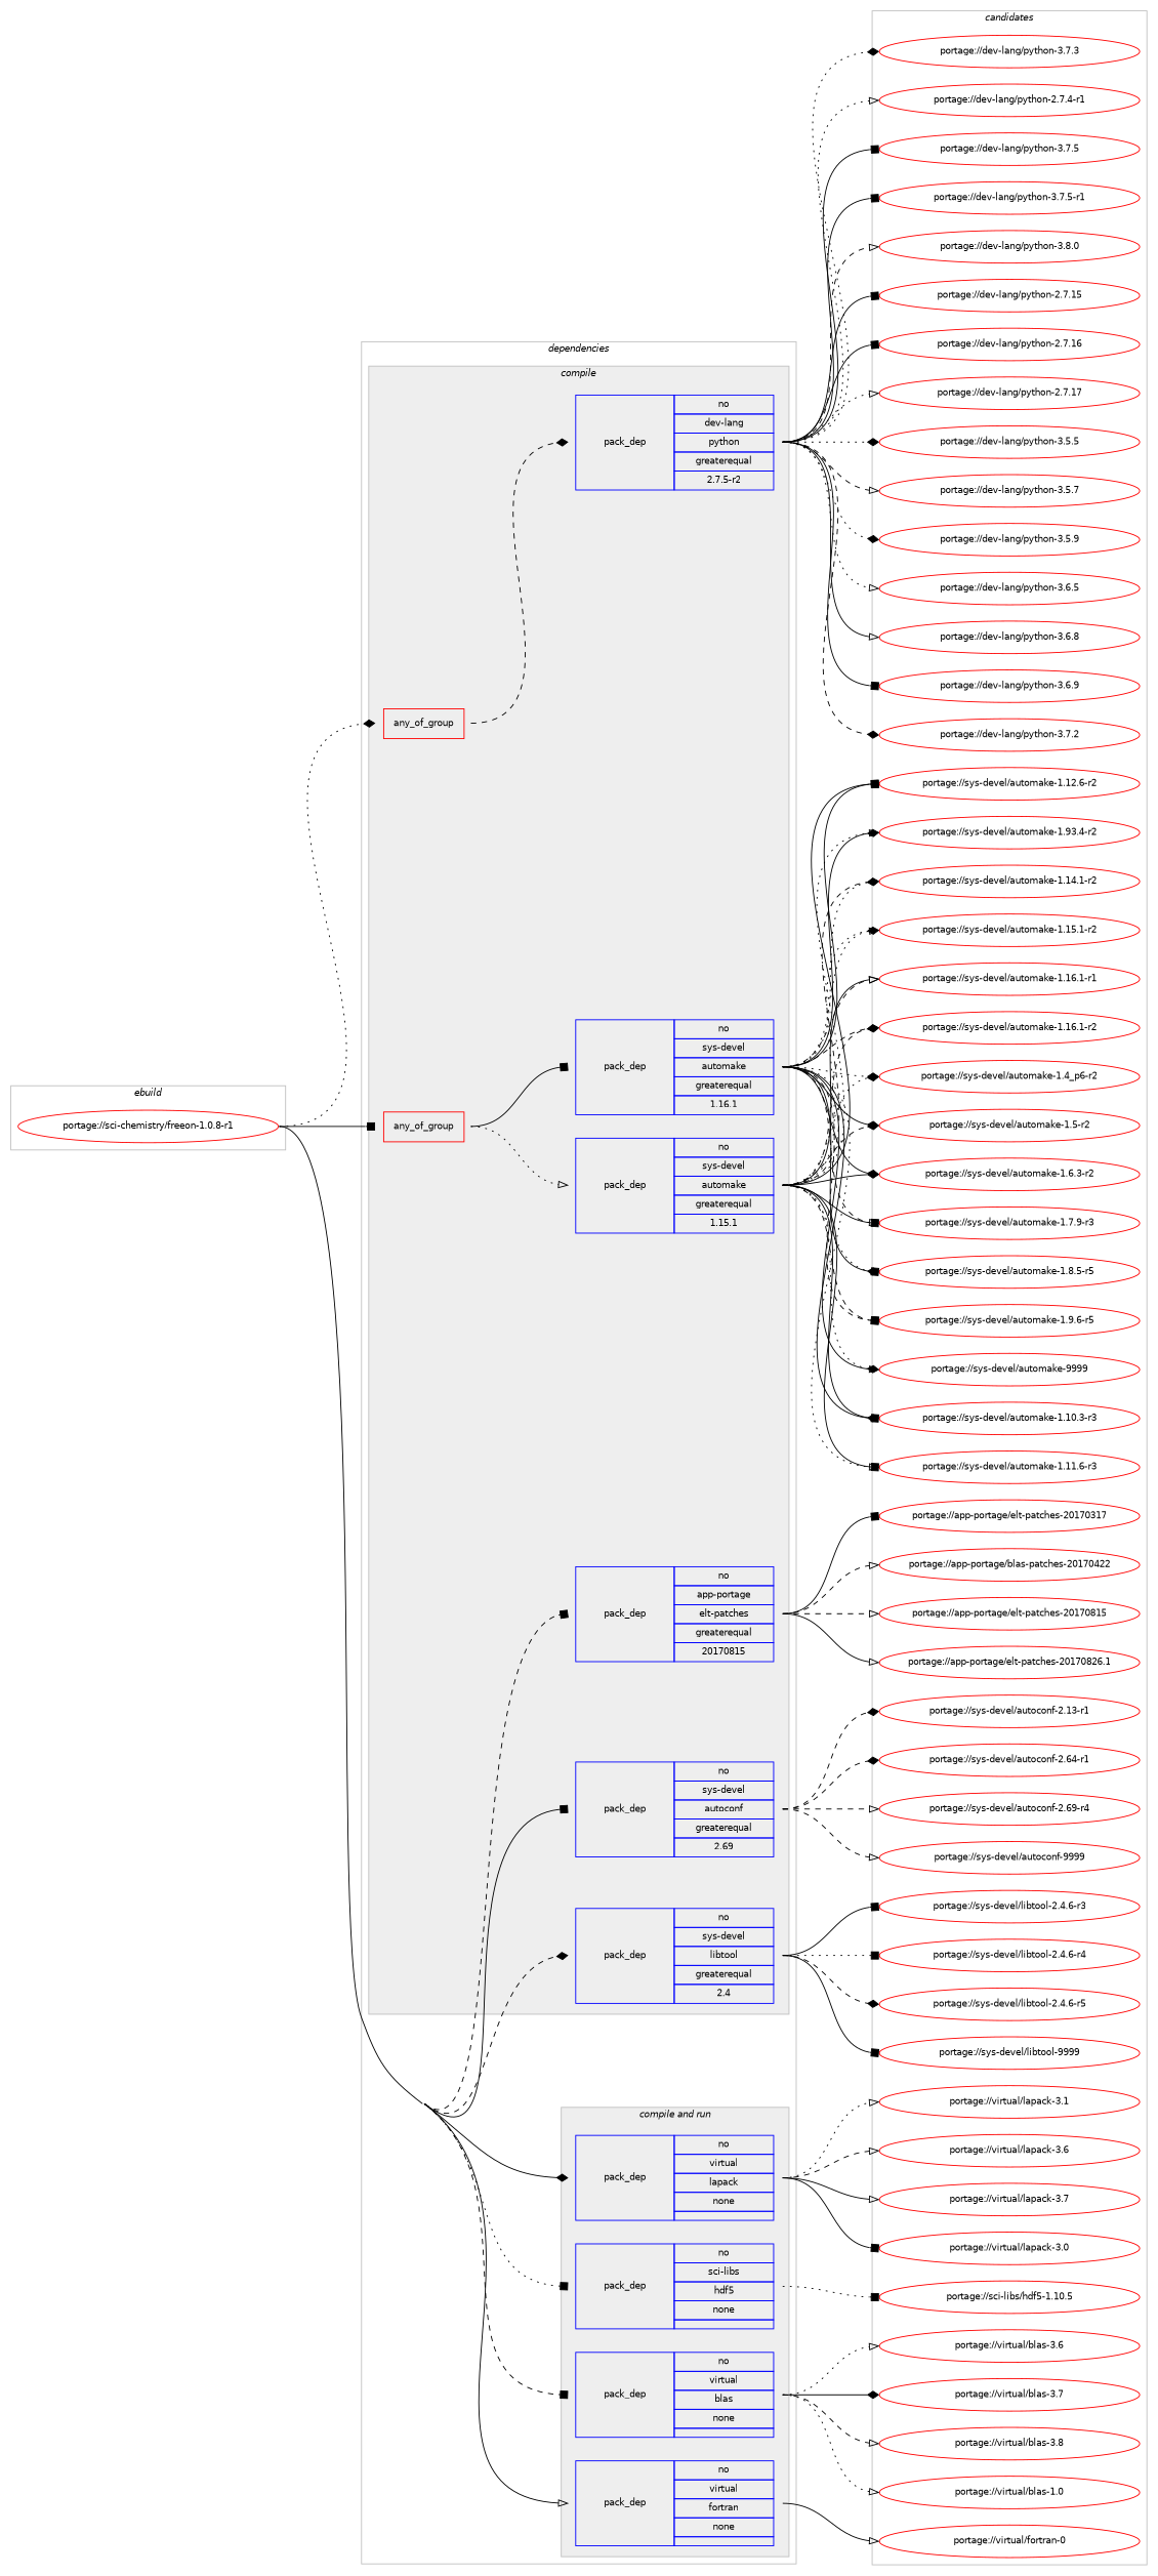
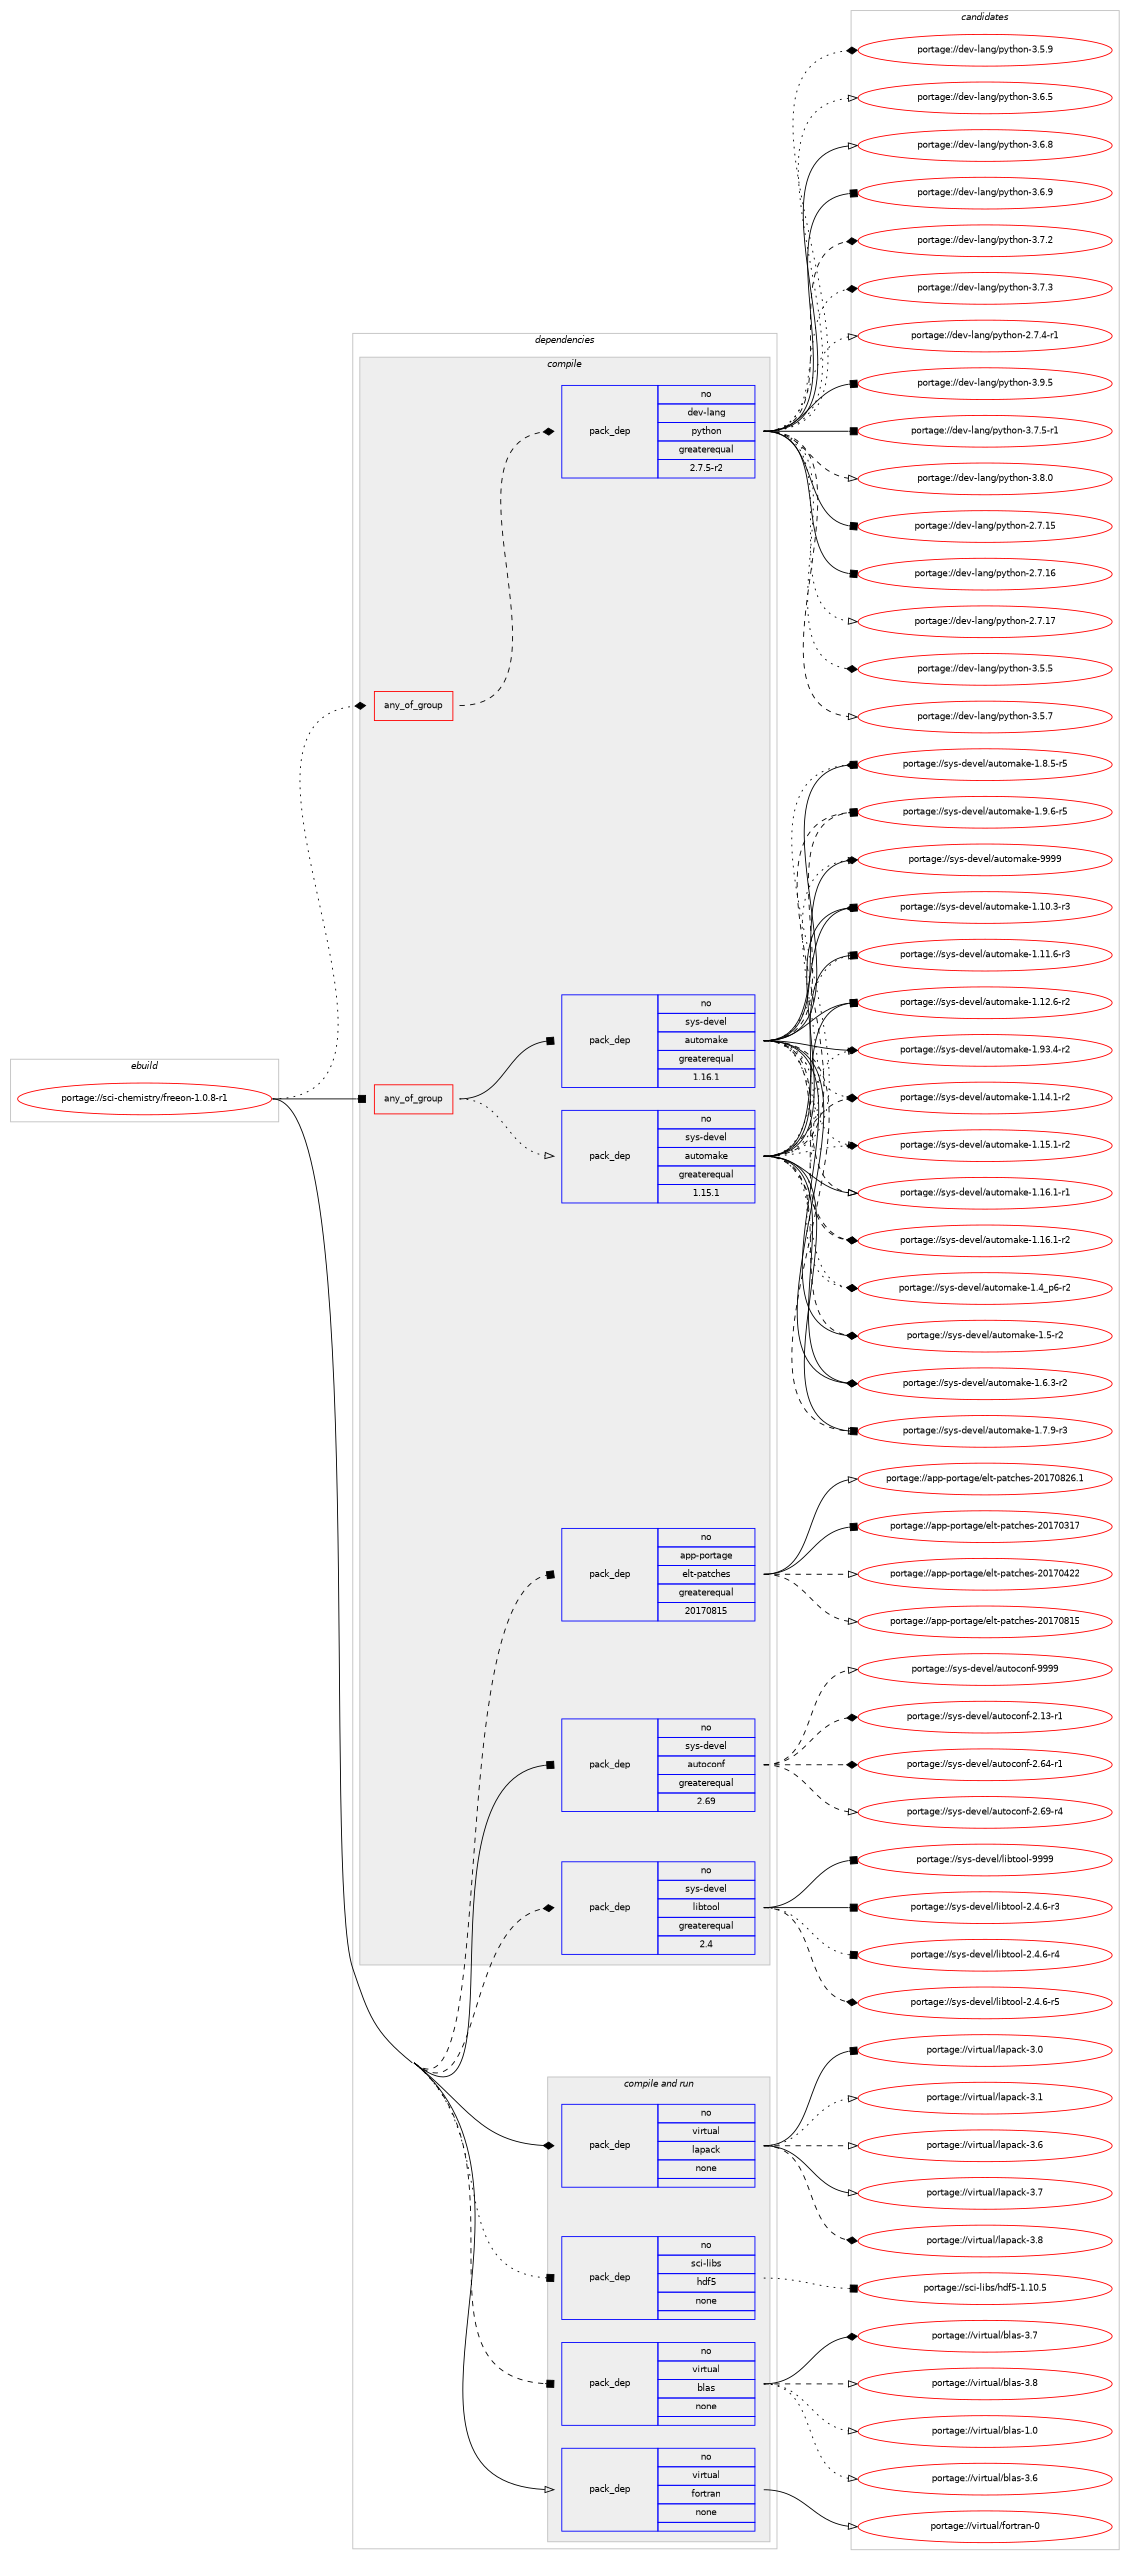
  digraph {
    compound=true
    concentrate=true
    fontname="DejaVu Sans"
    fontsize=10
    newrank=true
    rankdir=LR
    ranksep=1.5
    node [color=red fontname="DejaVu Sans" fontsize=10]
    edge [arrowhead=diamond fontname="DejaVu Sans" headport=w style=solid tailport=e weight=100]
    n1 [label="portage://sci-chemistry/freeon-1.0.8-r1" width=4]
    n2 [color=blue label=<<TABLE BORDER="0" CELLBORDER="1" CELLSPACING="0" CELLPADDING="4" WIDTH="220"><TR><TD ROWSPAN="6" CELLPADDING="30">pack_dep</TD></TR><TR><TD WIDTH="110">no</TD></TR><TR><TD>dev-lang</TD></TR><TR><TD>python</TD></TR><TR><TD>greaterequal</TD></TR><TR><TD>2.7.5-r2</TD></TR></TABLE>> shape=none]
    n3 [label=<<TABLE BORDER="0" CELLBORDER="1" CELLSPACING="0" CELLPADDING="4"><TR><TD CELLPADDING="10">any_of_group</TD></TR></TABLE>> shape=none]
    n4 [color=blue label=<<TABLE BORDER="0" CELLBORDER="1" CELLSPACING="0" CELLPADDING="4" WIDTH="220"><TR><TD ROWSPAN="6" CELLPADDING="30">pack_dep</TD></TR><TR><TD WIDTH="110">no</TD></TR><TR><TD>sys-devel</TD></TR><TR><TD>automake</TD></TR><TR><TD>greaterequal</TD></TR><TR><TD>1.16.1</TD></TR></TABLE>> shape=none]
    n5 [color=blue label=<<TABLE BORDER="0" CELLBORDER="1" CELLSPACING="0" CELLPADDING="4" WIDTH="220"><TR><TD ROWSPAN="6" CELLPADDING="30">pack_dep</TD></TR><TR><TD WIDTH="110">no</TD></TR><TR><TD>sys-devel</TD></TR><TR><TD>automake</TD></TR><TR><TD>greaterequal</TD></TR><TR><TD>1.15.1</TD></TR></TABLE>> shape=none]
    n6 [label=<<TABLE BORDER="0" CELLBORDER="1" CELLSPACING="0" CELLPADDING="4"><TR><TD CELLPADDING="10">any_of_group</TD></TR></TABLE>> shape=none]
    n7 [color=blue label=<<TABLE BORDER="0" CELLBORDER="1" CELLSPACING="0" CELLPADDING="4" WIDTH="220"><TR><TD ROWSPAN="6" CELLPADDING="30">pack_dep</TD></TR><TR><TD WIDTH="110">no</TD></TR><TR><TD>app-portage</TD></TR><TR><TD>elt-patches</TD></TR><TR><TD>greaterequal</TD></TR><TR><TD>20170815</TD></TR></TABLE>> shape=none]
    n8 [color=blue label=<<TABLE BORDER="0" CELLBORDER="1" CELLSPACING="0" CELLPADDING="4" WIDTH="220"><TR><TD ROWSPAN="6" CELLPADDING="30">pack_dep</TD></TR><TR><TD WIDTH="110">no</TD></TR><TR><TD>sys-devel</TD></TR><TR><TD>autoconf</TD></TR><TR><TD>greaterequal</TD></TR><TR><TD>2.69</TD></TR></TABLE>> shape=none]
    n9 [color=blue label=<<TABLE BORDER="0" CELLBORDER="1" CELLSPACING="0" CELLPADDING="4" WIDTH="220"><TR><TD ROWSPAN="6" CELLPADDING="30">pack_dep</TD></TR><TR><TD WIDTH="110">no</TD></TR><TR><TD>sys-devel</TD></TR><TR><TD>libtool</TD></TR><TR><TD>greaterequal</TD></TR><TR><TD>2.4</TD></TR></TABLE>> shape=none]
    n10 [color=blue label=<<TABLE BORDER="0" CELLBORDER="1" CELLSPACING="0" CELLPADDING="4" WIDTH="220"><TR><TD ROWSPAN="6" CELLPADDING="30">pack_dep</TD></TR><TR><TD WIDTH="110">no</TD></TR><TR><TD>virtual</TD></TR><TR><TD>lapack</TD></TR><TR><TD>none</TD></TR><TR><TD></TD></TR></TABLE>> shape=none]
    n11 [color=blue label=<<TABLE BORDER="0" CELLBORDER="1" CELLSPACING="0" CELLPADDING="4" WIDTH="220"><TR><TD ROWSPAN="6" CELLPADDING="30">pack_dep</TD></TR><TR><TD WIDTH="110">no</TD></TR><TR><TD>sci-libs</TD></TR><TR><TD>hdf5</TD></TR><TR><TD>none</TD></TR><TR><TD></TD></TR></TABLE>> shape=none]
    n12 [color=blue label=<<TABLE BORDER="0" CELLBORDER="1" CELLSPACING="0" CELLPADDING="4" WIDTH="220"><TR><TD ROWSPAN="6" CELLPADDING="30">pack_dep</TD></TR><TR><TD WIDTH="110">no</TD></TR><TR><TD>virtual</TD></TR><TR><TD>blas</TD></TR><TR><TD>none</TD></TR><TR><TD></TD></TR></TABLE>> shape=none]
    n13 [color=blue label=<<TABLE BORDER="0" CELLBORDER="1" CELLSPACING="0" CELLPADDING="4" WIDTH="220"><TR><TD ROWSPAN="6" CELLPADDING="30">pack_dep</TD></TR><TR><TD WIDTH="110">no</TD></TR><TR><TD>virtual</TD></TR><TR><TD>fortran</TD></TR><TR><TD>none</TD></TR><TR><TD></TD></TR></TABLE>> shape=none]
    n14 [label="portage://dev-lang/python-2.7.15" width=4]
    n15 [label="portage://dev-lang/python-2.7.16" width=4]
    n16 [label="portage://dev-lang/python-2.7.17" width=4]
    n17 [label="portage://dev-lang/python-3.5.5" width=4]
    n18 [label="portage://dev-lang/python-3.5.7" width=4]
    n19 [label="portage://dev-lang/python-3.5.9" width=4]
    n20 [label="portage://dev-lang/python-3.6.5" width=4]
    n21 [label="portage://dev-lang/python-3.6.8" width=4]
    n22 [label="portage://dev-lang/python-3.6.9" width=4]
    n23 [label="portage://dev-lang/python-3.7.2" width=4]
    n24 [label="portage://dev-lang/python-3.7.3" width=4]
    n25 [label="portage://dev-lang/python-2.7.4-r1" width=4]
-   n26 [label="portage://dev-lang/python-3.7.5" width=4]
+   n26 [label="portage://dev-lang/python-3.9.5" width=4]
    n27 [label="portage://dev-lang/python-3.7.5-r1" width=4]
    n28 [label="portage://dev-lang/python-3.8.0" width=4]
    n29 [label="portage://sys-devel/automake-1.10.3-r3" width=4]
    n30 [label="portage://sys-devel/automake-1.11.6-r3" width=4]
    n31 [label="portage://sys-devel/automake-1.12.6-r2" width=4]
    n32 [label="portage://sys-devel/automake-1.93.4-r2" width=4]
    n33 [label="portage://sys-devel/automake-1.14.1-r2" width=4]
    n34 [label="portage://sys-devel/automake-1.15.1-r2" width=4]
    n35 [label="portage://sys-devel/automake-1.16.1-r1" width=4]
    n36 [label="portage://sys-devel/automake-1.16.1-r2" width=4]
    n37 [label="portage://sys-devel/automake-1.4_p6-r2" width=4]
    n38 [label="portage://sys-devel/automake-1.5-r2" width=4]
    n39 [label="portage://sys-devel/automake-1.6.3-r2" width=4]
    n40 [label="portage://sys-devel/automake-1.7.9-r3" width=4]
    n41 [label="portage://sys-devel/automake-1.8.5-r5" width=4]
    n42 [label="portage://sys-devel/automake-1.9.6-r5" width=4]
    n43 [label="portage://sys-devel/automake-9999" width=4]
    n44 [label="portage://app-portage/elt-patches-20170317" width=4]
-   n45 [label="portage://app-portage/blas-patches-20170422" width=4]
+   n45 [label="portage://app-portage/elt-patches-20170422" width=4]
    n46 [label="portage://app-portage/elt-patches-20170815" width=4]
    n47 [label="portage://app-portage/elt-patches-20170826.1" width=4]
    n48 [label="portage://sys-devel/autoconf-2.13-r1" width=4]
    n49 [label="portage://sys-devel/autoconf-2.64-r1" width=4]
    n50 [label="portage://sys-devel/autoconf-2.69-r4" width=4]
    n51 [label="portage://sys-devel/autoconf-9999" width=4]
    n52 [label="portage://sys-devel/libtool-2.4.6-r3" width=4]
    n53 [label="portage://sys-devel/libtool-2.4.6-r4" width=4]
    n54 [label="portage://sys-devel/libtool-2.4.6-r5" width=4]
    n55 [label="portage://sys-devel/libtool-9999" width=4]
    n56 [label="portage://sci-libs/hdf5-1.10.5" width=4]
    n57 [label="portage://virtual/blas-1.0" width=4]
    n58 [label="portage://virtual/blas-3.6" width=4]
    n59 [label="portage://virtual/blas-3.7" width=4]
    n60 [label="portage://virtual/blas-3.8" width=4]
    n61 [label="portage://virtual/fortran-0" width=4]
    n62 [label="portage://virtual/lapack-3.0" width=4]
    n63 [label="portage://virtual/lapack-3.1" width=4]
    n64 [label="portage://virtual/lapack-3.6" width=4]
    n65 [label="portage://virtual/lapack-3.7" width=4]
+   n66 [label="portage://virtual/lapack-3.8" width=4]
    subgraph cluster_1 {
      color=gray
      label=<<i>ebuild</i>>
      rank=same
      n1
    }
    subgraph cluster_2 {
      color=gray
      label=<<i>dependencies</i>>
      subgraph cluster_3 {
        color=gray
        fillcolor="#eeeeee"
        label=<<i>compile</i>>
        style=filled
        subgraph sub_4 {
          color=gray
          fillcolor="#eeeeee"
          label=<<i>compile</i>>
          style=filled
          n3
          subgraph sub_5 {
            color=gray
            fillcolor="#eeeeee"
            label=<<i>compile</i>>
            style=filled
            n2
          }
        }
        subgraph sub_6 {
          color=gray
          fillcolor="#eeeeee"
          label=<<i>compile</i>>
          style=filled
          n6
          subgraph sub_7 {
            color=gray
            fillcolor="#eeeeee"
            label=<<i>compile</i>>
            style=filled
            n4
          }
          subgraph sub_8 {
            color=gray
            fillcolor="#eeeeee"
            label=<<i>compile</i>>
            style=filled
            n5
          }
        }
        subgraph sub_9 {
          color=gray
          fillcolor="#eeeeee"
          label=<<i>compile</i>>
          style=filled
          n7
        }
        subgraph sub_10 {
          color=gray
          fillcolor="#eeeeee"
          label=<<i>compile</i>>
          style=filled
          n8
        }
        subgraph sub_11 {
          color=gray
          fillcolor="#eeeeee"
          label=<<i>compile</i>>
          style=filled
          n9
        }
      }
      subgraph cluster_12 {
        color=gray
        fillcolor="#eeeeee"
        label=<<i>compile and run</i>>
        style=filled
        subgraph sub_13 {
          color=gray
          fillcolor="#eeeeee"
          label=<<i>compile and run</i>>
          style=filled
          n10
        }
        subgraph sub_14 {
          color=gray
          fillcolor="#eeeeee"
          label=<<i>compile and run</i>>
          style=filled
          n11
        }
        subgraph sub_15 {
          color=gray
          fillcolor="#eeeeee"
          label=<<i>compile and run</i>>
          style=filled
          n12
        }
        subgraph sub_16 {
          color=gray
          fillcolor="#eeeeee"
          label=<<i>compile and run</i>>
          style=filled
          n13
        }
      }
      subgraph cluster_17 {
        color=gray
        fillcolor="#eeeeee"
        label=<<i>run</i>>
        style=filled
      }
    }
    subgraph cluster_18 {
      color=gray
      label=<<i>candidates</i>>
      rank=same
      subgraph sub_19 {
        color=black
        label=<<i>candidates</i>>
        nodesep=1
        rank=same
        n14
        n15
        n16
        n17
        n18
        n19
        n20
        n21
        n22
        n23
        n24
        n25
        n26
        n27
        n28
      }
      subgraph sub_20 {
        color=black
        label=<<i>candidates</i>>
        nodesep=1
        rank=same
        n29
        n30
        n31
        n32
        n33
        n34
        n35
        n36
        n37
        n38
        n39
        n40
        n41
        n42
        n43
      }
      subgraph sub_21 {
        color=black
        label=<<i>candidates</i>>
        nodesep=1
        rank=same
        n29
        n30
        n31
        n32
        n33
        n34
        n35
        n36
        n37
        n38
        n39
        n40
        n41
        n42
        n43
      }
      subgraph sub_22 {
        color=black
        label=<<i>candidates</i>>
        nodesep=1
        rank=same
        n44
        n45
        n46
        n47
      }
      subgraph sub_23 {
        color=black
        label=<<i>candidates</i>>
        nodesep=1
        rank=same
        n48
        n49
        n50
        n51
      }
      subgraph sub_24 {
        color=black
        label=<<i>candidates</i>>
        nodesep=1
        rank=same
        n52
        n53
        n54
        n55
      }
      subgraph sub_25 {
        color=black
        label=<<i>candidates</i>>
        nodesep=1
        rank=same
        n56
      }
      subgraph sub_26 {
        color=black
        label=<<i>candidates</i>>
        nodesep=1
        rank=same
        n57
        n58
        n59
        n60
      }
      subgraph sub_27 {
        color=black
        label=<<i>candidates</i>>
        nodesep=1
        rank=same
        n61
      }
      subgraph sub_28 {
        color=black
        label=<<i>candidates</i>>
        nodesep=1
        rank=same
        n62
        n63
        n64
        n65
+       n66
      }
    }
    n1 -> n3 [style=dotted weight=20]
    n1 -> n6 [arrowhead=box weight=20]
    n1 -> n7 [arrowhead=box style=dashed weight=20]
    n1 -> n8 [arrowhead=box weight=20]
    n1 -> n9 [style=dashed weight=20]
    n1 -> n10 [weight=20]
    n1 -> n11 [arrowhead=box style=dotted weight=20]
    n1 -> n12 [arrowhead=box style=dashed weight=20]
    n1 -> n13 [arrowhead=onormal weight=20]
    n2 -> n14 [arrowhead=box]
    n2 -> n15 [arrowhead=box]
    n2 -> n16 [arrowhead=onormal style=dotted]
    n2 -> n17 [style=dotted]
    n2 -> n18 [arrowhead=onormal style=dashed]
    n2 -> n19 [style=dotted]
    n2 -> n20 [arrowhead=onormal style=dotted]
    n2 -> n21 [arrowhead=onormal]
    n2 -> n22 [arrowhead=box]
    n2 -> n23 [style=dashed]
    n2 -> n24 [style=dotted]
    n2 -> n25 [arrowhead=onormal style=dotted]
    n2 -> n26 [arrowhead=box]
    n2 -> n27 [arrowhead=box]
    n2 -> n28 [arrowhead=onormal style=dashed]
    n3 -> n2 [style=dashed weight=20]
    n4 -> n29
    n4 -> n30 [arrowhead=onormal style=dotted]
    n4 -> n31 [arrowhead=box]
    n4 -> n32
    n4 -> n33 [style=dotted]
    n4 -> n34 [arrowhead=onormal style=dotted]
    n4 -> n35 [arrowhead=onormal style=dashed]
    n4 -> n36 [style=dashed]
    n4 -> n37 [style=dotted]
    n4 -> n38
    n4 -> n39
    n4 -> n40 [arrowhead=onormal style=dashed]
    n4 -> n41
    n4 -> n42 [arrowhead=box style=dashed]
    n4 -> n43 [arrowhead=onormal]
    n5 -> n29 [arrowhead=box]
    n5 -> n30 [arrowhead=box]
    n5 -> n31 [arrowhead=box]
    n5 -> n32 [arrowhead=onormal style=dotted]
    n5 -> n33 [style=dashed]
    n5 -> n34 [style=dotted]
    n5 -> n35 [arrowhead=onormal]
    n5 -> n36 [style=dashed]
    n5 -> n37 [style=dotted]
    n5 -> n38 [style=dashed]
    n5 -> n39
    n5 -> n40 [arrowhead=box]
    n5 -> n41 [arrowhead=box style=dotted]
    n5 -> n42 [arrowhead=box style=dashed]
    n5 -> n43 [style=dotted]
    n6 -> n4 [arrowhead=box weight=20]
    n6 -> n5 [arrowhead=onormal style=dotted weight=20]
    n7 -> n44 [arrowhead=box]
    n7 -> n45 [arrowhead=onormal style=dashed]
    n7 -> n46 [arrowhead=onormal style=dashed]
    n7 -> n47 [arrowhead=onormal]
    n8 -> n48 [style=dashed]
    n8 -> n49 [style=dashed]
    n8 -> n50 [arrowhead=onormal style=dashed]
    n8 -> n51 [arrowhead=onormal style=dashed]
    n9 -> n52 [arrowhead=box]
    n9 -> n53 [arrowhead=box style=dotted]
    n9 -> n54 [style=dashed]
    n9 -> n55 [arrowhead=box]
    n10 -> n62 [arrowhead=box]
    n10 -> n63 [arrowhead=onormal style=dotted]
    n10 -> n64 [arrowhead=onormal style=dashed]
    n10 -> n65 [arrowhead=onormal]
+   n10 -> n66 [style=dashed]
    n11 -> n56 [arrowhead=box style=dotted]
    n12 -> n57 [arrowhead=onormal style=dotted]
    n12 -> n58 [arrowhead=onormal style=dotted]
    n12 -> n59
    n12 -> n60 [arrowhead=onormal style=dashed]
    n13 -> n61 [arrowhead=onormal]
  }
